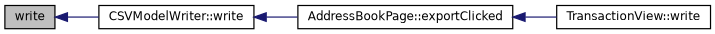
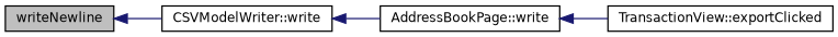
  digraph {
    rankdir=LR
    node [color=black fillcolor=white fontname=Helvetica fontsize=10 shape=record style=filled]
    edge [color=midnightblue dir=back fontname=Helvetica fontsize=10 labelfontname=Helvetica labelfontsize=10 style=solid]
-   n1 [fillcolor=grey75 fontcolor=black height=0.2 label=write width=0.4]
+   n1 [fillcolor=grey75 fontcolor=black height=0.2 label=writeNewline width=0.4]
    n2 [height=0.2 label="CSVModelWriter::write" width=0.4]
-   n3 [height=0.2 label="AddressBookPage::exportClicked" width=0.4]
-   n4 [height=0.2 label="TransactionView::write" width=0.4]
+   n3 [height=0.2 label="AddressBookPage::write" width=0.4]
+   n4 [height=0.2 label="TransactionView::exportClicked" width=0.4]
    n1 -> n2
    n2 -> n3
    n3 -> n4
  }
